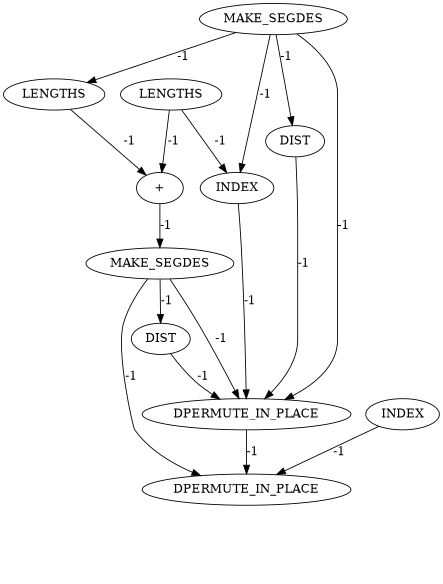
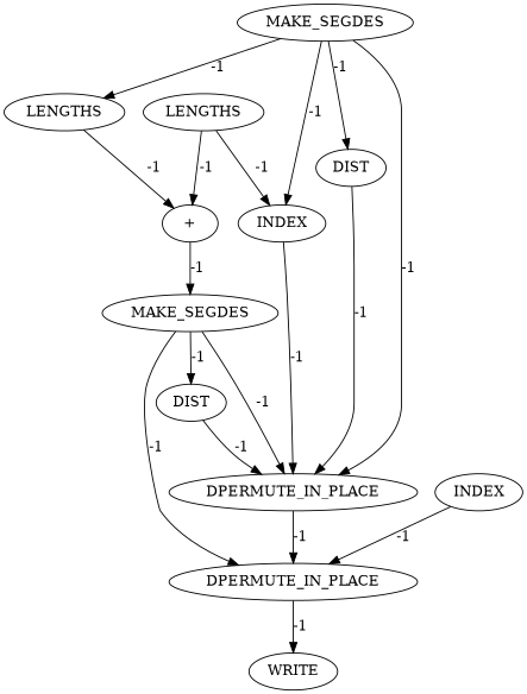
  digraph {
    node [cost=0]
    edge [cost=-1]
    n1 [label=MAKE_SEGDES]
    n2 [label=DIST]
    n3 [label=DPERMUTE_IN_PLACE]
    n4 [label=DPERMUTE_IN_PLACE]
    n5 [label=LENGTHS]
    n6 [label="+"]
    n7 [label=INDEX]
    n8 [label=DIST]
+   n9 [label=WRITE]
    n10 [label=LENGTHS]
    n11 [label=MAKE_SEGDES]
    n12 [label=INDEX]
    n1 -> n2 [label=-1]
    n1 -> n3 [label=-1]
    n1 -> n4 [label=-1]
    n2 -> n3 [label=-1]
    n3 -> n4 [label=-1]
+   n4 -> n9 [label=-1]
    n5 -> n6 [label=-1]
    n5 -> n7 [label=-1]
    n6 -> n1 [label=-1]
    n7 -> n3 [label=-1]
    n8 -> n3 [label=-1]
    n10 -> n6 [label=-1]
    n11 -> n3 [label=-1]
    n11 -> n7 [label=-1]
    n11 -> n8 [label=-1]
    n11 -> n10 [label=-1]
    n12 -> n4 [label=-1]
  }
